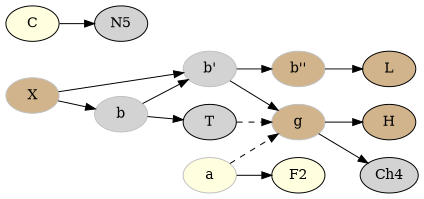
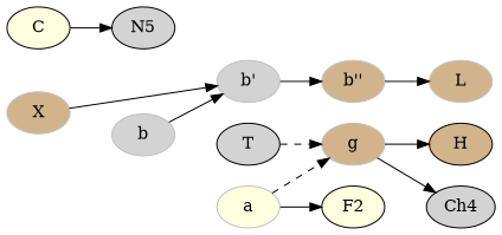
  digraph {
    fontname="DejaVu Serif"
    rankdir=LR
    node [fillcolor=tan fontname="DejaVu Serif" style=filled]
    edge [fontname="DejaVu Serif"]
    X [color=grey]
    b [color=grey fillcolor=lightgrey]
    n3 [color=grey fillcolor=lightgrey label="b'"]
    a [color=grey fillcolor=lightyellow]
    g [color=grey]
    F2 [fillcolor=lightyellow]
    T [fillcolor=lightgrey]
    H
    n9 [fillcolor=lightgrey label=Ch4]
    n10 [color=grey label="b''"]
-   L
+   L [color=grey]
    n12 [fillcolor=lightgrey label=N5]
    C [fillcolor=lightyellow]
-   X -> b
    X -> n3
    b -> n3
-   b -> T
-   n3 -> g
    n3 -> n10
    a -> g [style=dashed]
    a -> F2
    g -> H
    g -> n9
    T -> g [style=dashed]
    n10 -> L
    C -> n12
  }
